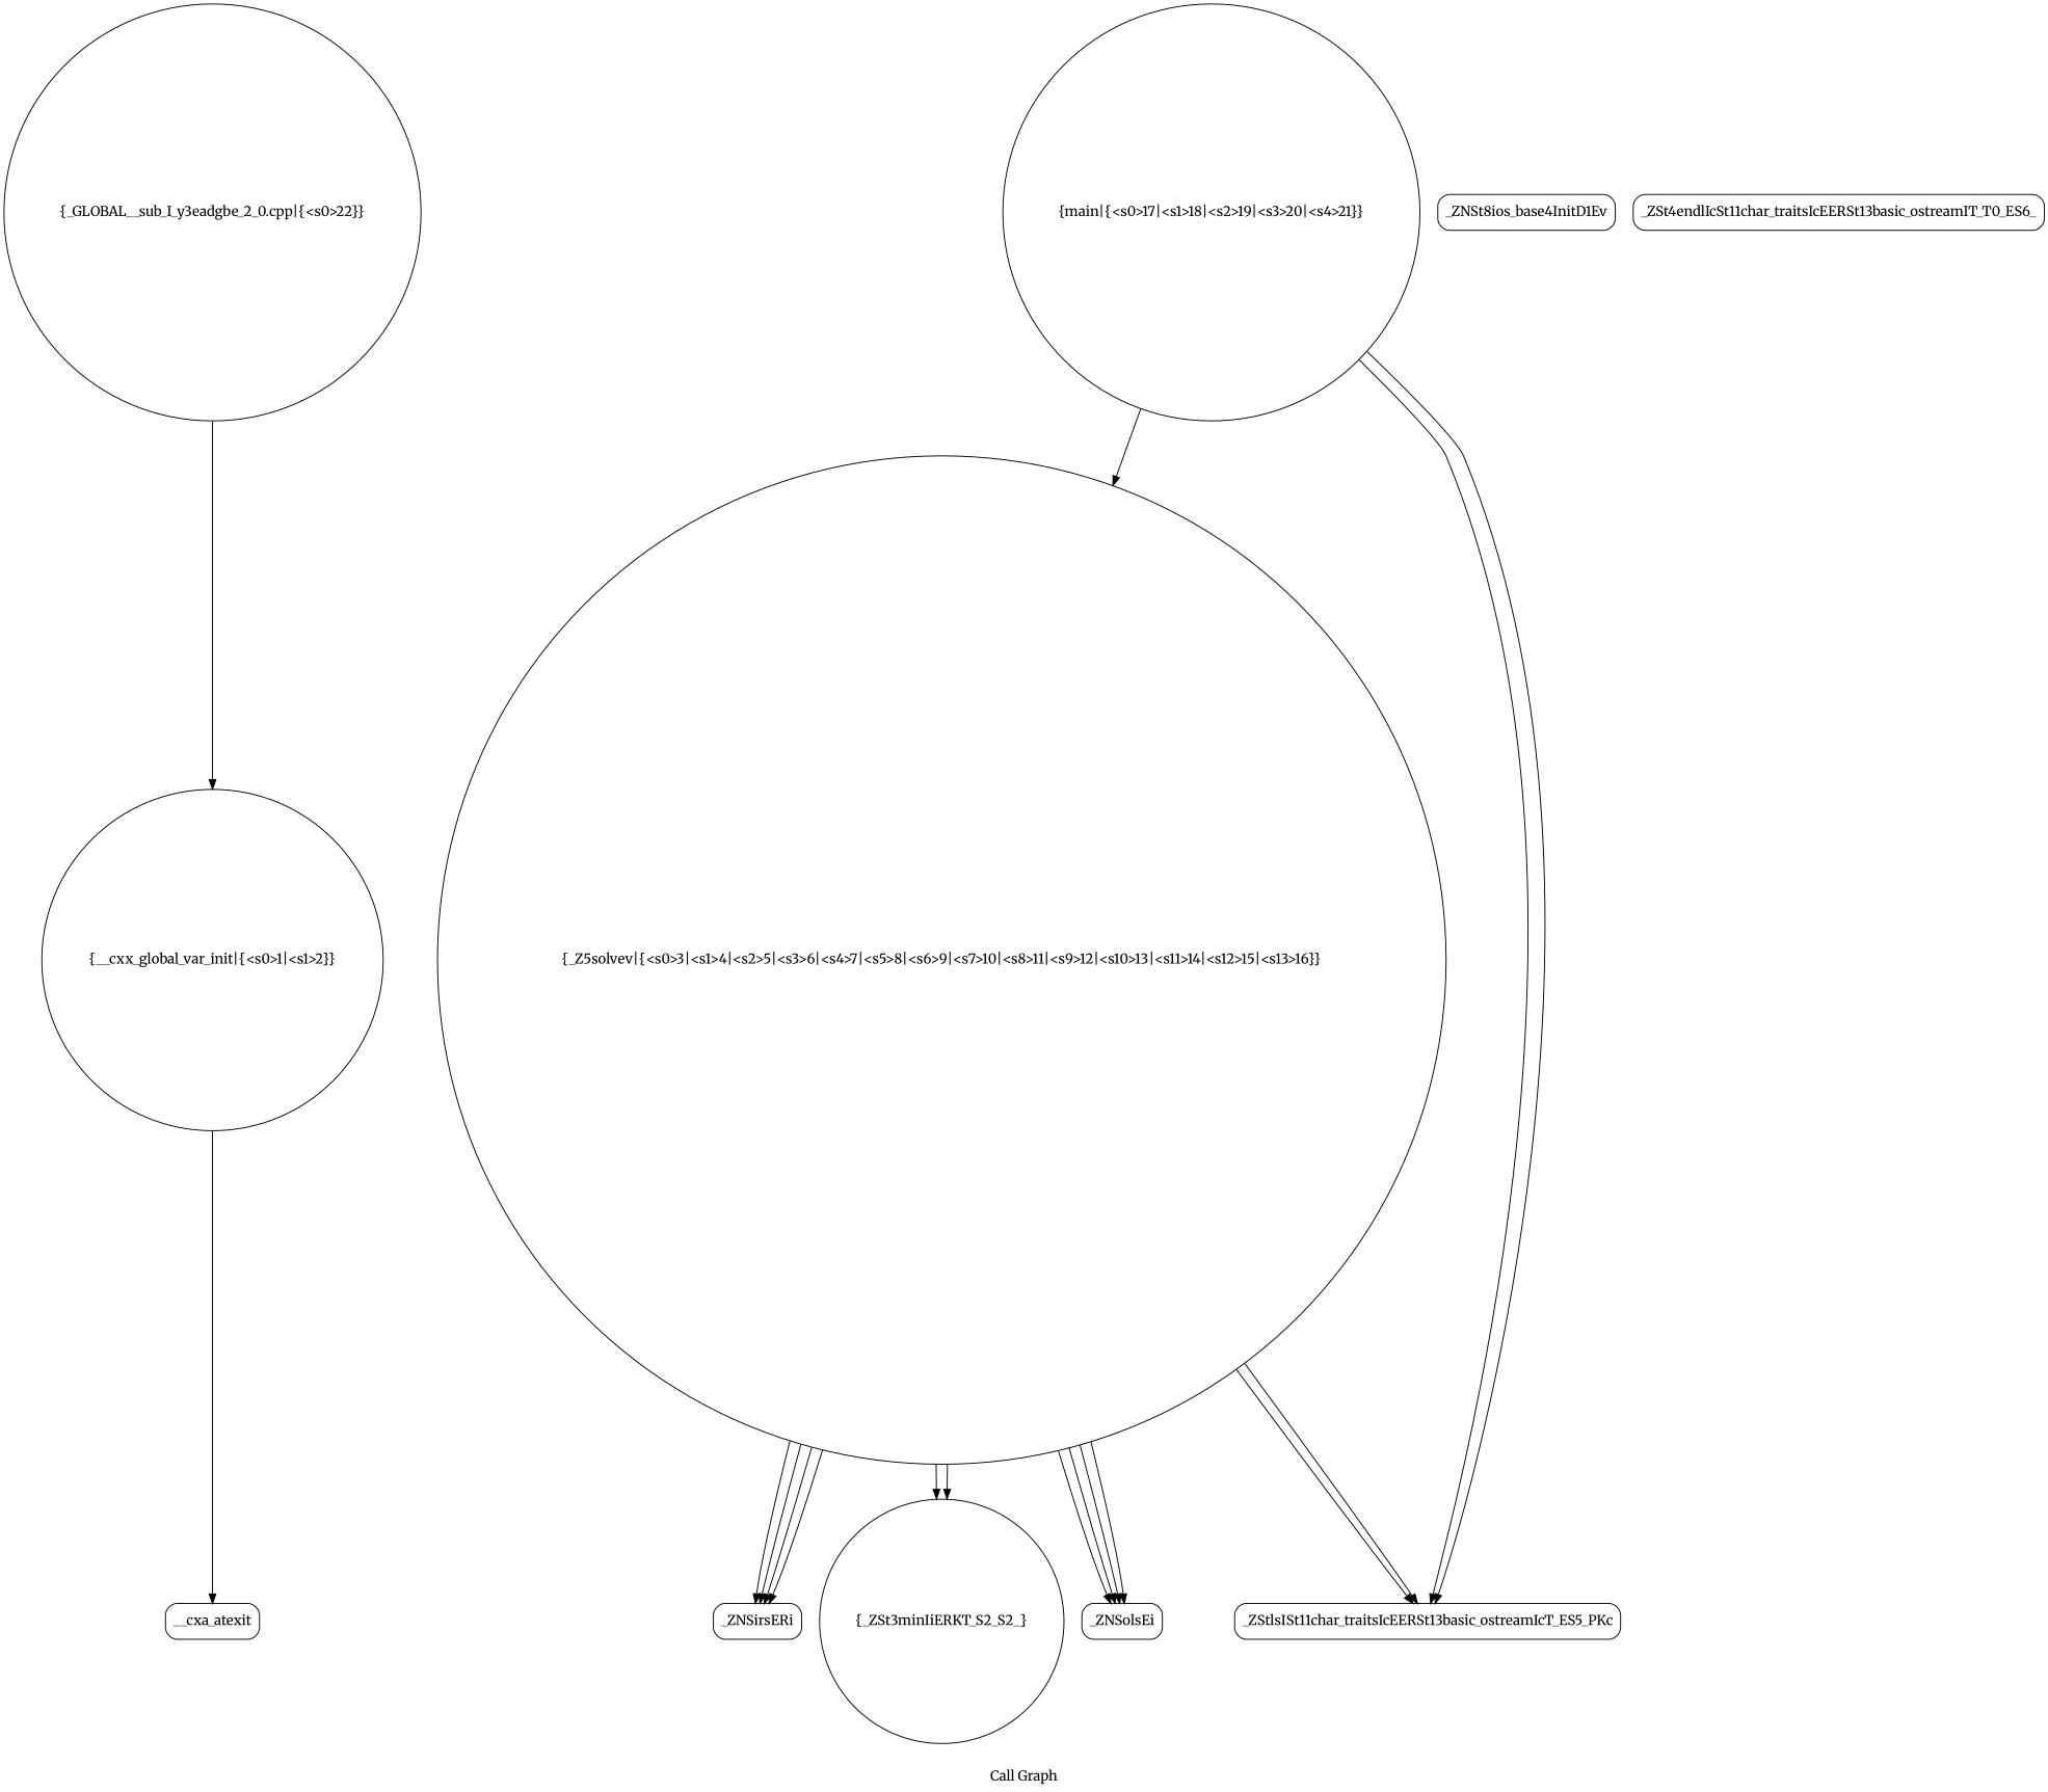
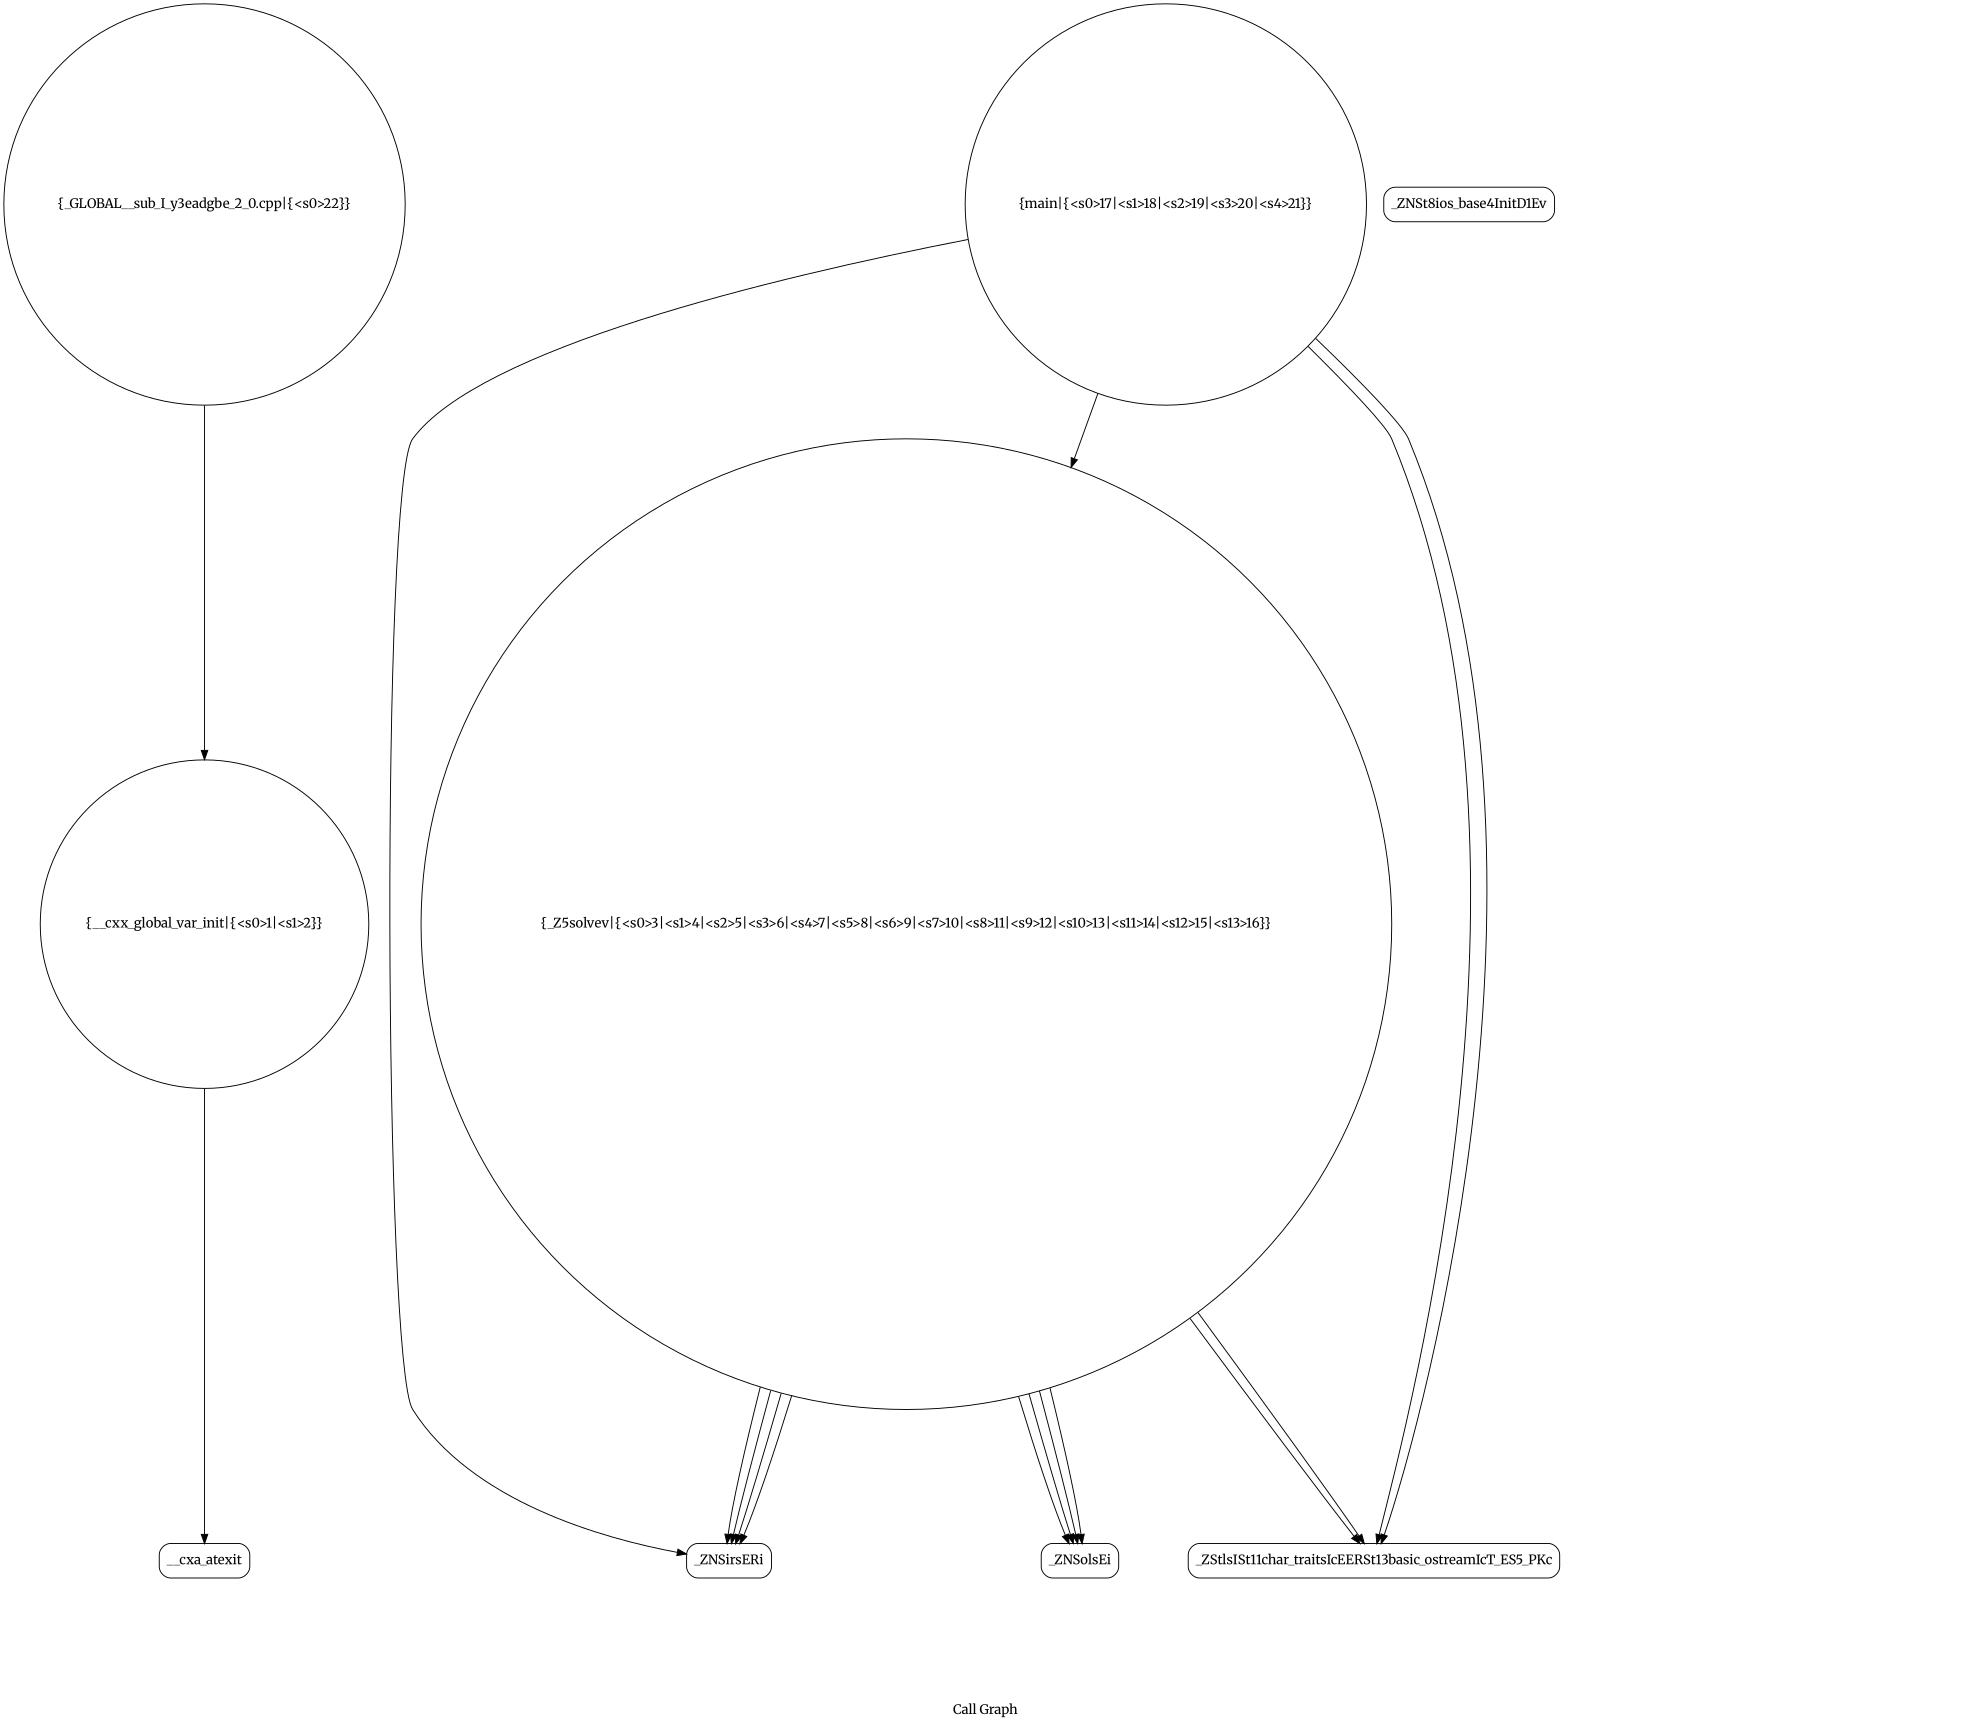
  digraph {
    fontname=Merriweather
    label="Call Graph"
    node [fontname=Merriweather shape=Mrecord]
    edge [color=black fontname=Merriweather tailport=s1]
    n1 [label="{__cxx_global_var_init|{<s0>1|<s1>2}}" shape=circle]
    n2 [label="{__cxa_atexit}"]
-   n3 [label="{_ZSt3minIiERKT_S2_S2_}" shape=circle]
    n4 [label="{_ZNSt8ios_base4InitD1Ev}"]
-   n5 [label="{_ZSt4endlIcSt11char_traitsIcEERSt13basic_ostreamIT_T0_ES6_}"]
    n6 [label="{_Z5solvev|{<s0>3|<s1>4|<s2>5|<s3>6|<s4>7|<s5>8|<s6>9|<s7>10|<s8>11|<s9>12|<s10>13|<s11>14|<s12>15|<s13>16}}" shape=circle]
    n7 [label="{_ZNSirsERi}"]
    n8 [label="{_ZNSolsEi}"]
    n9 [label="{_ZStlsISt11char_traitsIcEERSt13basic_ostreamIcT_ES5_PKc}"]
    n10 [label="{main|{<s0>17|<s1>18|<s2>19|<s3>20|<s4>21}}" shape=circle]
    n11 [label="{_GLOBAL__sub_I_y3eadgbe_2_0.cpp|{<s0>22}}" shape=circle]
    n1 -> n2
-   n6 -> n3 [tailport=s4]
-   n6 -> n3 [tailport=s7]
    n6 -> n7 [tailport=s0]
    n6 -> n7
    n6 -> n7 [tailport=s2]
    n6 -> n7 [tailport=s3]
    n6 -> n8 [tailport=s5]
    n6 -> n8 [tailport=s8]
    n6 -> n8 [tailport=s10]
    n6 -> n8 [tailport=s12]
    n6 -> n9 [tailport=s9]
    n6 -> n9 [tailport=s11]
    n10 -> n6 [tailport=s4]
+   n10 -> n7 [tailport=s0]
    n10 -> n9
    n10 -> n9 [tailport=s3]
    n11 -> n1 [tailport=s0]
  }
